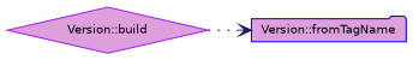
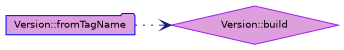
  digraph {
    rankdir=LR
    node [fillcolor=plum fontname=Helvetica fontsize=10 style=filled]
    n1 [color=blue fontcolor=black height=0.2 label="Version::fromTagName" shape=folder width=0.4]
    n2 [color=purple height=0.2 label="Version::build" shape=diamond width=0.4]
-   n2 -> n1 [color=midnightblue fontname=Helvetica fontsize=10 labelfontname=Helvetica labelfontsize=10 style=dotted arrowhead=vee]
+   n1 -> n2 [color=midnightblue fontname=Helvetica fontsize=10 labelfontname=Helvetica labelfontsize=10 style=dotted arrowhead=vee]
  }
